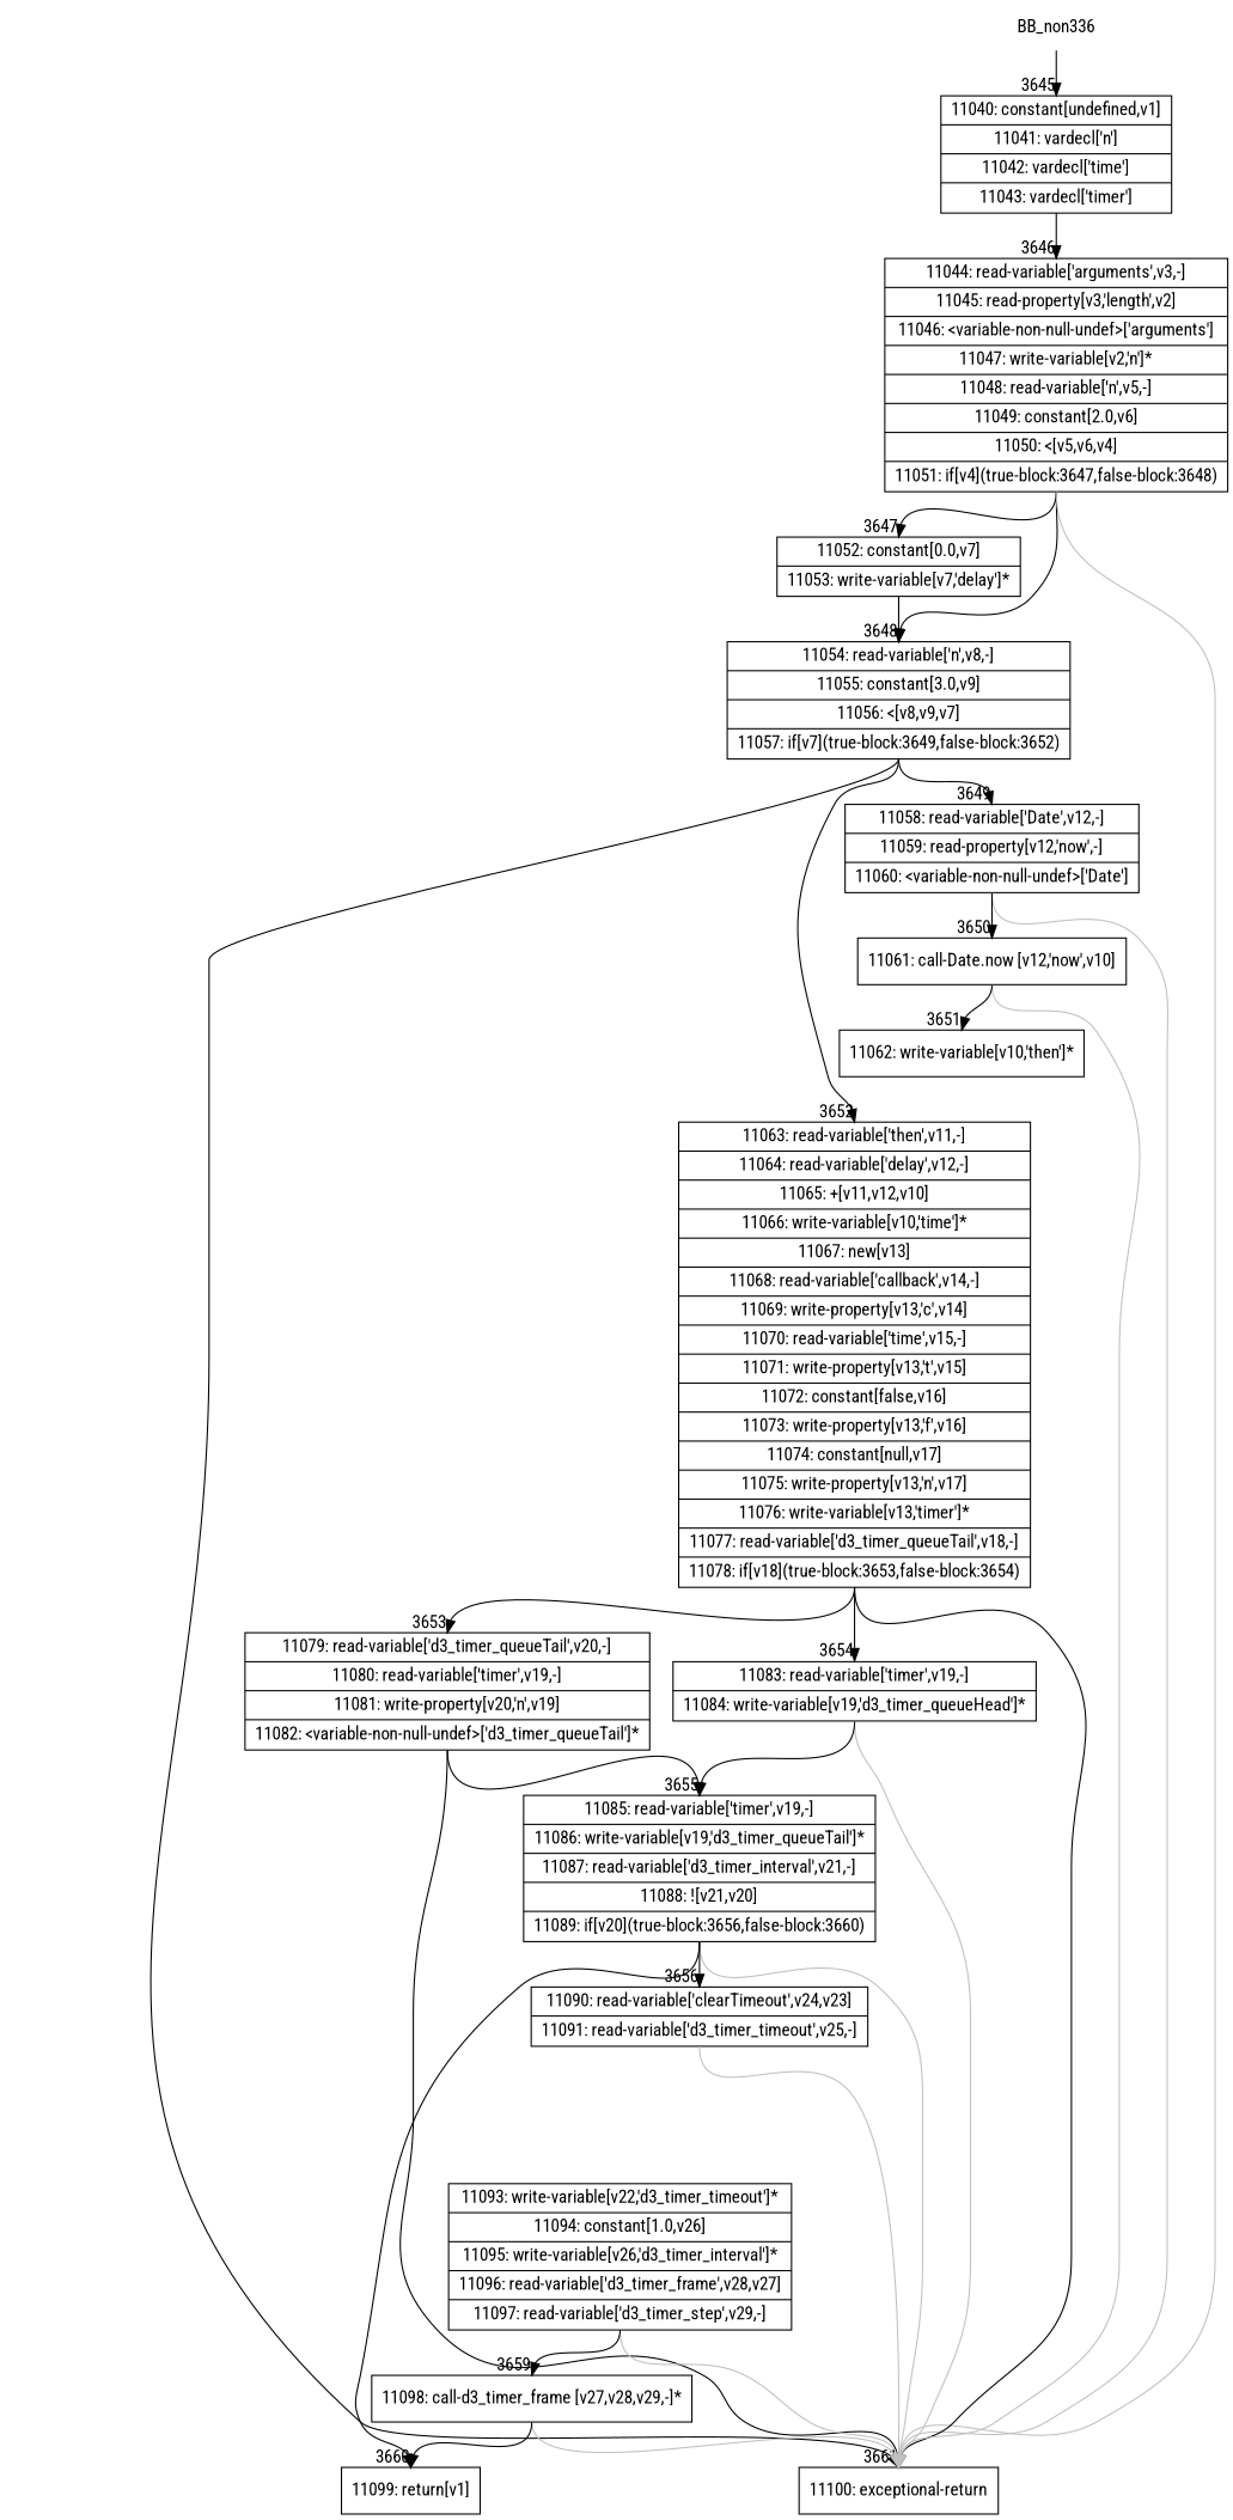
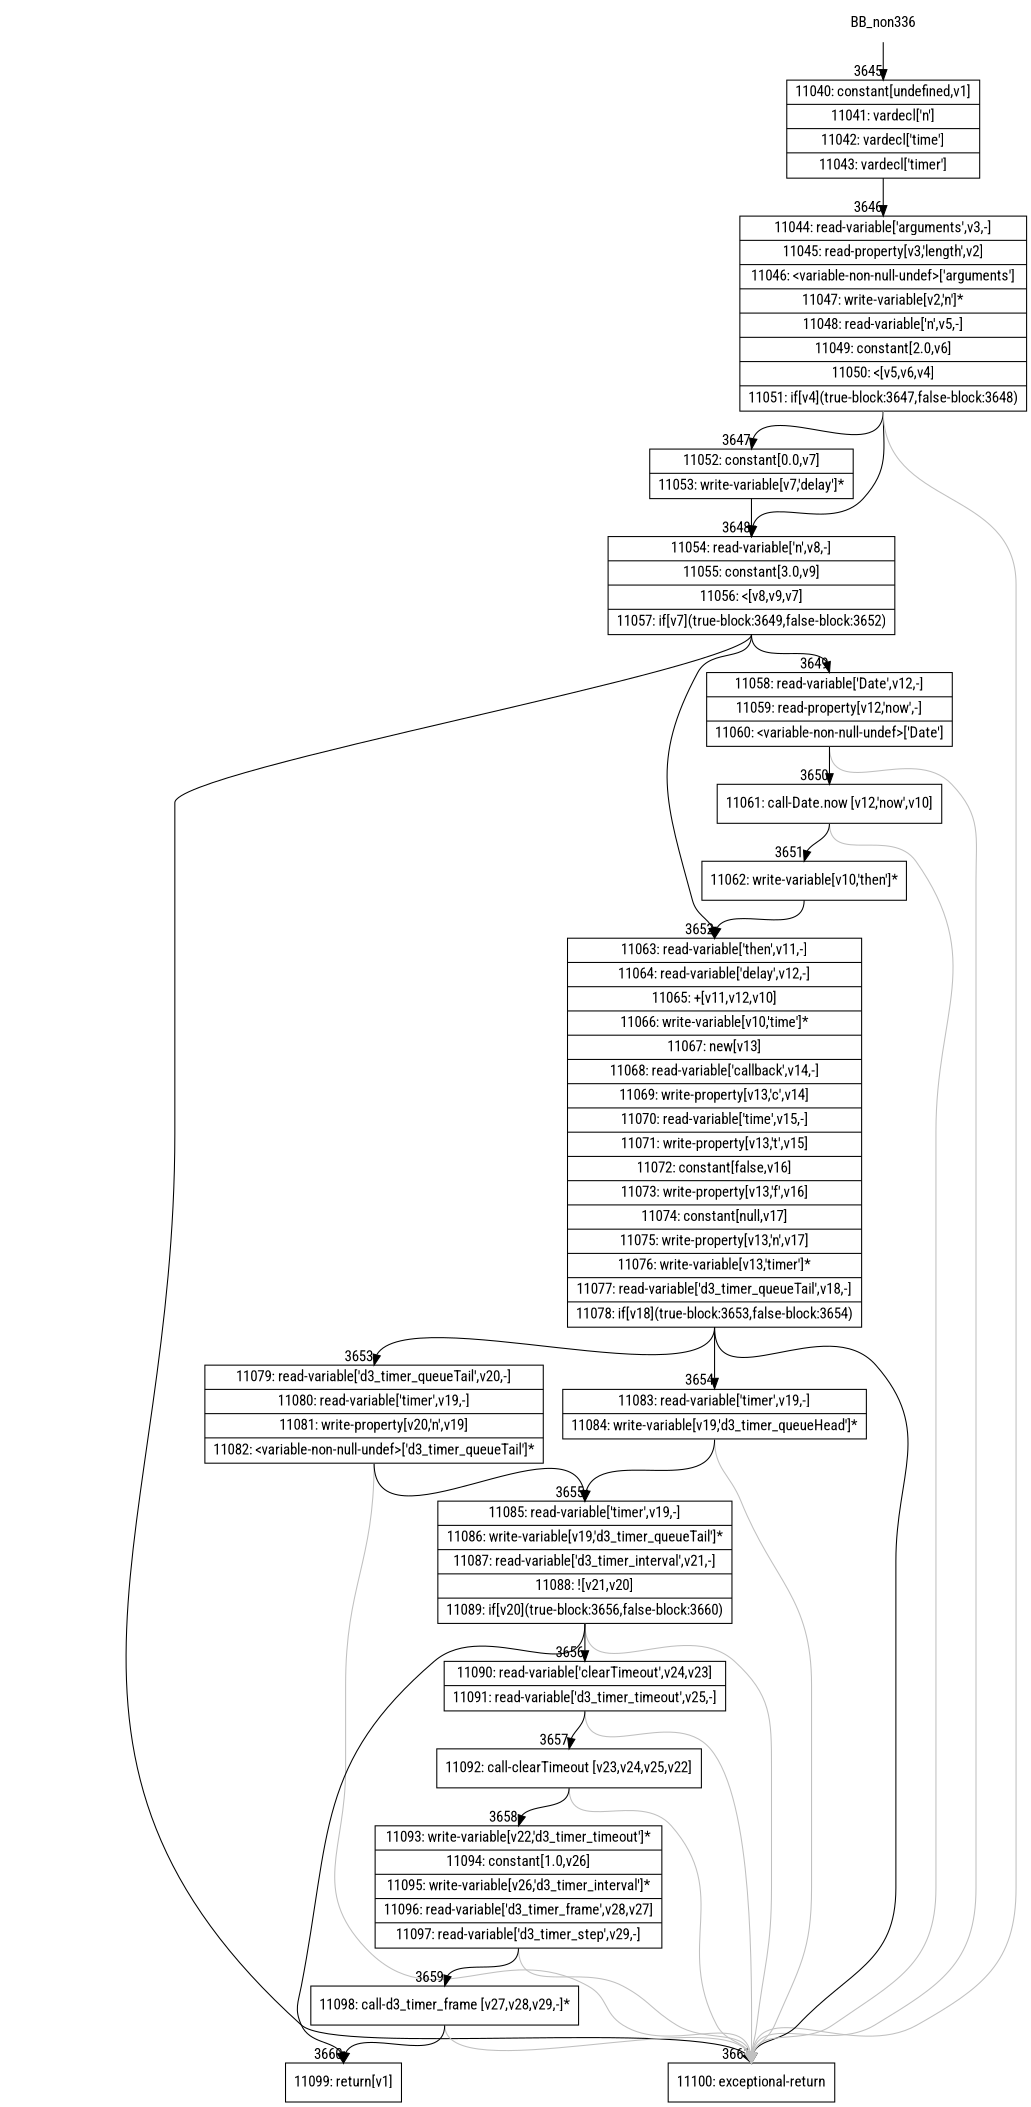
  digraph {
    fontname="Roboto Condensed"
    rankdir=TD
    node [fontname="Roboto Condensed" shape=record]
    edge [fontname="Roboto Condensed" headport=n tailport=s]
    n1 [label=BB_non336 shape=none]
    n2 [label="{11040: constant[undefined,v1]|11041: vardecl['n']|11042: vardecl['time']|11043: vardecl['timer']}"]
    n3 [label="{11044: read-variable['arguments',v3,-]|11045: read-property[v3,'length',v2]|11046: \<variable-non-null-undef\>['arguments']|11047: write-variable[v2,'n']*|11048: read-variable['n',v5,-]|11049: constant[2.0,v6]|11050: \<[v5,v6,v4]|11051: if[v4](true-block:3647,false-block:3648)}"]
    n4 [label="{11052: constant[0.0,v7]|11053: write-variable[v7,'delay']*}"]
    n5 [label="{11054: read-variable['n',v8,-]|11055: constant[3.0,v9]|11056: \<[v8,v9,v7]|11057: if[v7](true-block:3649,false-block:3652)}"]
    n6 [label="{11100: exceptional-return}"]
    n7 [label="{11058: read-variable['Date',v12,-]|11059: read-property[v12,'now',-]|11060: \<variable-non-null-undef\>['Date']}"]
    n8 [label="{11063: read-variable['then',v11,-]|11064: read-variable['delay',v12,-]|11065: +[v11,v12,v10]|11066: write-variable[v10,'time']*|11067: new[v13]|11068: read-variable['callback',v14,-]|11069: write-property[v13,'c',v14]|11070: read-variable['time',v15,-]|11071: write-property[v13,'t',v15]|11072: constant[false,v16]|11073: write-property[v13,'f',v16]|11074: constant[null,v17]|11075: write-property[v13,'n',v17]|11076: write-variable[v13,'timer']*|11077: read-variable['d3_timer_queueTail',v18,-]|11078: if[v18](true-block:3653,false-block:3654)}"]
    n9 [label="{11061: call-Date.now [v12,'now',v10]}"]
    n10 [label="{11079: read-variable['d3_timer_queueTail',v20,-]|11080: read-variable['timer',v19,-]|11081: write-property[v20,'n',v19]|11082: \<variable-non-null-undef\>['d3_timer_queueTail']*}"]
    n11 [label="{11083: read-variable['timer',v19,-]|11084: write-variable[v19,'d3_timer_queueHead']*}"]
    n12 [label="{11062: write-variable[v10,'then']*}"]
    n13 [label="{11085: read-variable['timer',v19,-]|11086: write-variable[v19,'d3_timer_queueTail']*|11087: read-variable['d3_timer_interval',v21,-]|11088: ![v21,v20]|11089: if[v20](true-block:3656,false-block:3660)}"]
    n14 [label="{11090: read-variable['clearTimeout',v24,v23]|11091: read-variable['d3_timer_timeout',v25,-]}"]
    n15 [label="{11099: return[v1]}"]
+   n16 [label="{11092: call-clearTimeout [v23,v24,v25,v22]}"]
    n17 [label="{11093: write-variable[v22,'d3_timer_timeout']*|11094: constant[1.0,v26]|11095: write-variable[v26,'d3_timer_interval']*|11096: read-variable['d3_timer_frame',v28,v27]|11097: read-variable['d3_timer_step',v29,-]}"]
    n18 [label="{11098: call-d3_timer_frame [v27,v28,v29,-]*}"]
    n1 -> n2 [headlabel="    3645"]
    n2 -> n3 [headlabel="      3646"]
    n3 -> n4 [headlabel="      3647"]
    n3 -> n5 [headlabel="      3648"]
    n3 -> n6 [color=gray headlabel="      3661"]
    n4 -> n5
    n5 -> n6 [color=black]
    n5 -> n7 [headlabel="      3649"]
    n5 -> n8 [headlabel="      3652"]
    n7 -> n6 [color=gray]
    n7 -> n9 [headlabel="      3650"]
    n8 -> n6 [color=black]
    n8 -> n10 [headlabel="      3653"]
    n8 -> n11 [headlabel="      3654"]
    n9 -> n6 [color=gray]
    n9 -> n12 [headlabel="      3651"]
-   n10 -> n6 [color=black]
+   n10 -> n6 [color=gray]
    n10 -> n13 [headlabel="      3655"]
    n11 -> n6 [color=gray]
    n11 -> n13
+   n12 -> n8
    n13 -> n6 [color=gray]
    n13 -> n14 [headlabel="      3656"]
    n13 -> n15 [headlabel="      3660"]
    n14 -> n6 [color=gray]
+   n14 -> n16 [headlabel="      3657"]
+   n16 -> n6 [color=gray]
+   n16 -> n17 [headlabel="      3658"]
    n17 -> n6 [color=gray]
    n17 -> n18 [headlabel="      3659"]
    n18 -> n6 [color=gray]
    n18 -> n15
  }
